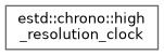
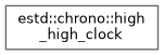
  digraph {
    rankdir=LR
-   n1 [color=grey40 fillcolor=white fontname=Helvetica fontsize=10 height=0.2 label="estd::chrono::high\l_resolution_clock" shape=box style=filled width=0.4]
+   n1 [color=grey40 fillcolor=white fontname=Helvetica fontsize=10 height=0.2 label="estd::chrono::high\l_high_clock" shape=box style=filled width=0.4]
  }
